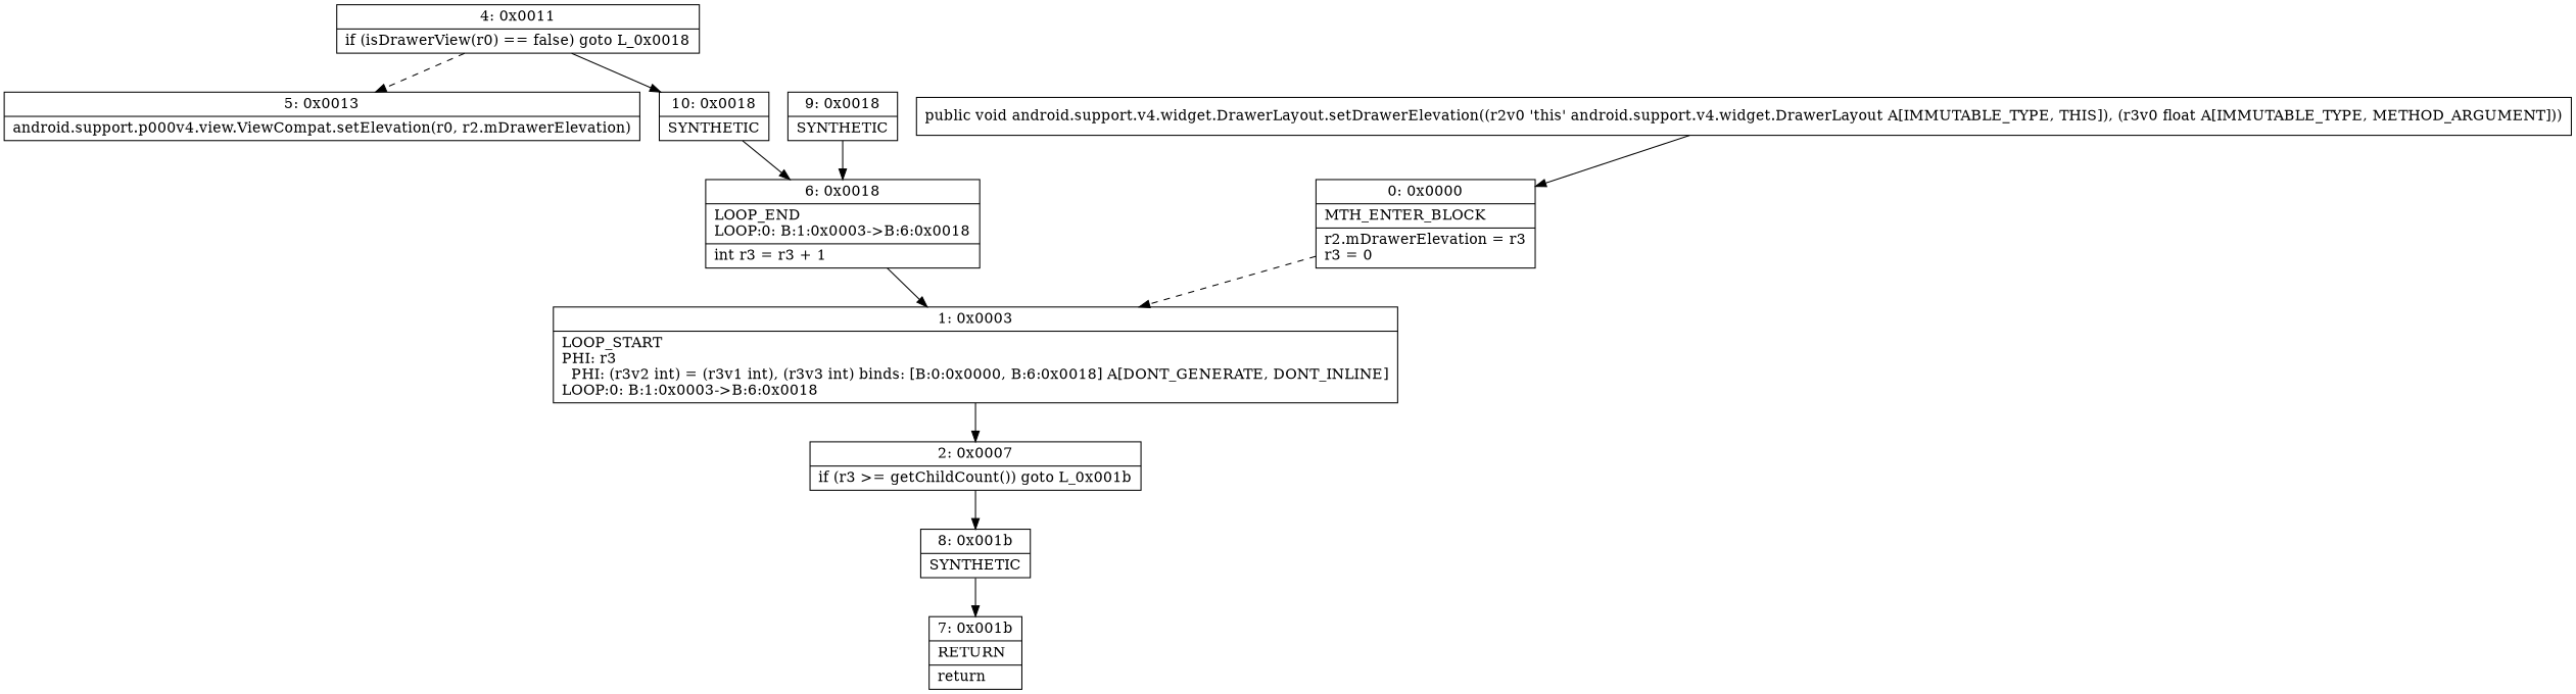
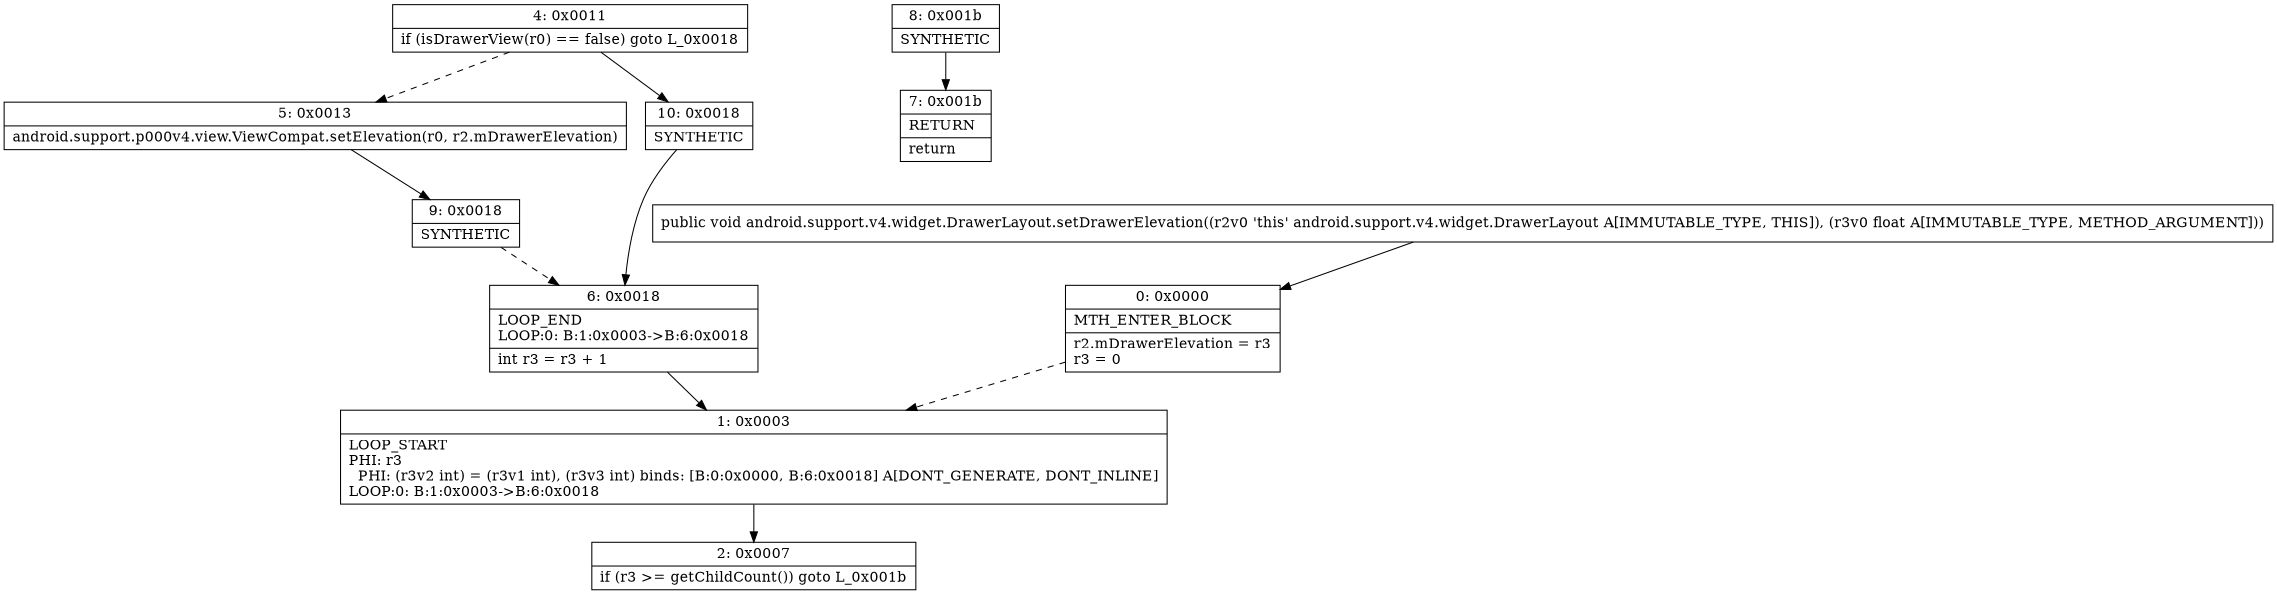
  digraph {
    node [shape=record]
    n1 [label="{0\:\ 0x0000|MTH_ENTER_BLOCK\l|r2.mDrawerElevation = r3\lr3 = 0\l}"]
    n2 [label="{1\:\ 0x0003|LOOP_START\lPHI: r3 \l  PHI: (r3v2 int) = (r3v1 int), (r3v3 int) binds: [B:0:0x0000, B:6:0x0018] A[DONT_GENERATE, DONT_INLINE]\lLOOP:0: B:1:0x0003\-\>B:6:0x0018\l}"]
    n3 [label="{2\:\ 0x0007|if (r3 \>= getChildCount()) goto L_0x001b\l}"]
    n4 [label="{8\:\ 0x001b|SYNTHETIC\l}"]
    n5 [label="{7\:\ 0x001b|RETURN\l|return\l}"]
    n6 [label="{4\:\ 0x0011|if (isDrawerView(r0) == false) goto L_0x0018\l}"]
    n7 [label="{5\:\ 0x0013|android.support.p000v4.view.ViewCompat.setElevation(r0, r2.mDrawerElevation)\l}"]
    n8 [label="{10\:\ 0x0018|SYNTHETIC\l}"]
    n9 [label="{9\:\ 0x0018|SYNTHETIC\l}"]
    n10 [label="{6\:\ 0x0018|LOOP_END\lLOOP:0: B:1:0x0003\-\>B:6:0x0018\l|int r3 = r3 + 1\l}"]
    n11 [label="{public void android.support.v4.widget.DrawerLayout.setDrawerElevation((r2v0 'this' android.support.v4.widget.DrawerLayout A[IMMUTABLE_TYPE, THIS]), (r3v0 float A[IMMUTABLE_TYPE, METHOD_ARGUMENT])) }"]
    n1 -> n2 [style=dashed]
    n2 -> n3
-   n3 -> n4
    n4 -> n5
    n6 -> n7 [style=dashed]
    n6 -> n8
+   n7 -> n9
    n8 -> n10
-   n9 -> n10
+   n9 -> n10 [style=dashed]
    n10 -> n2
    n11 -> n1
  }
